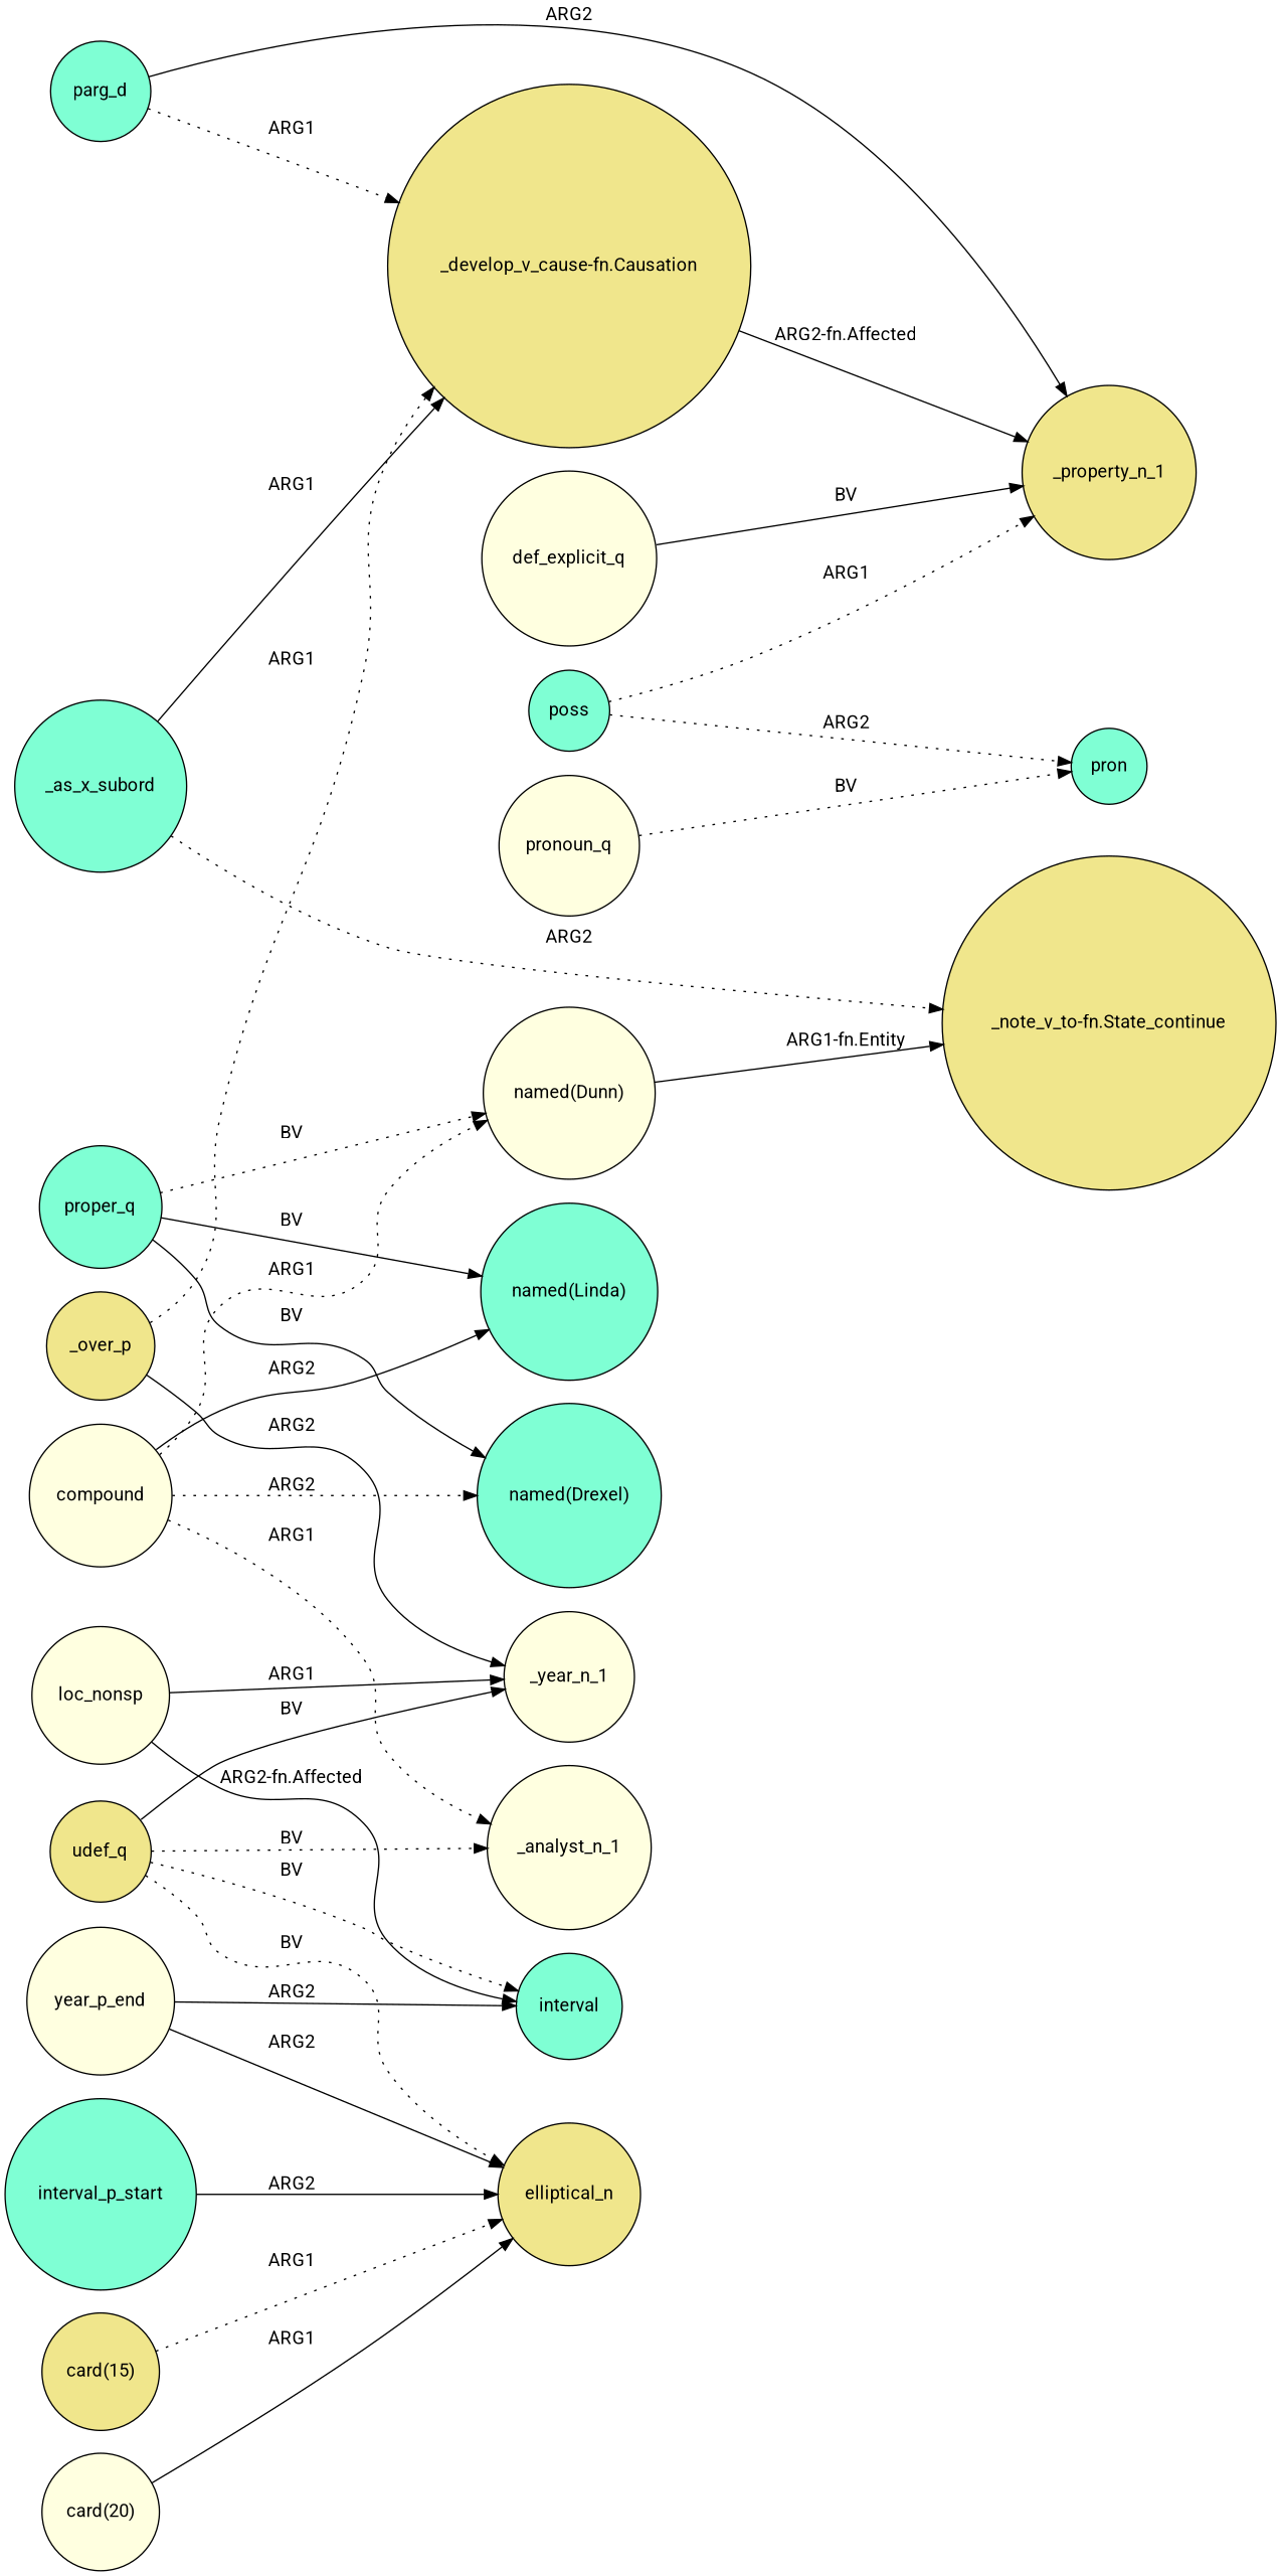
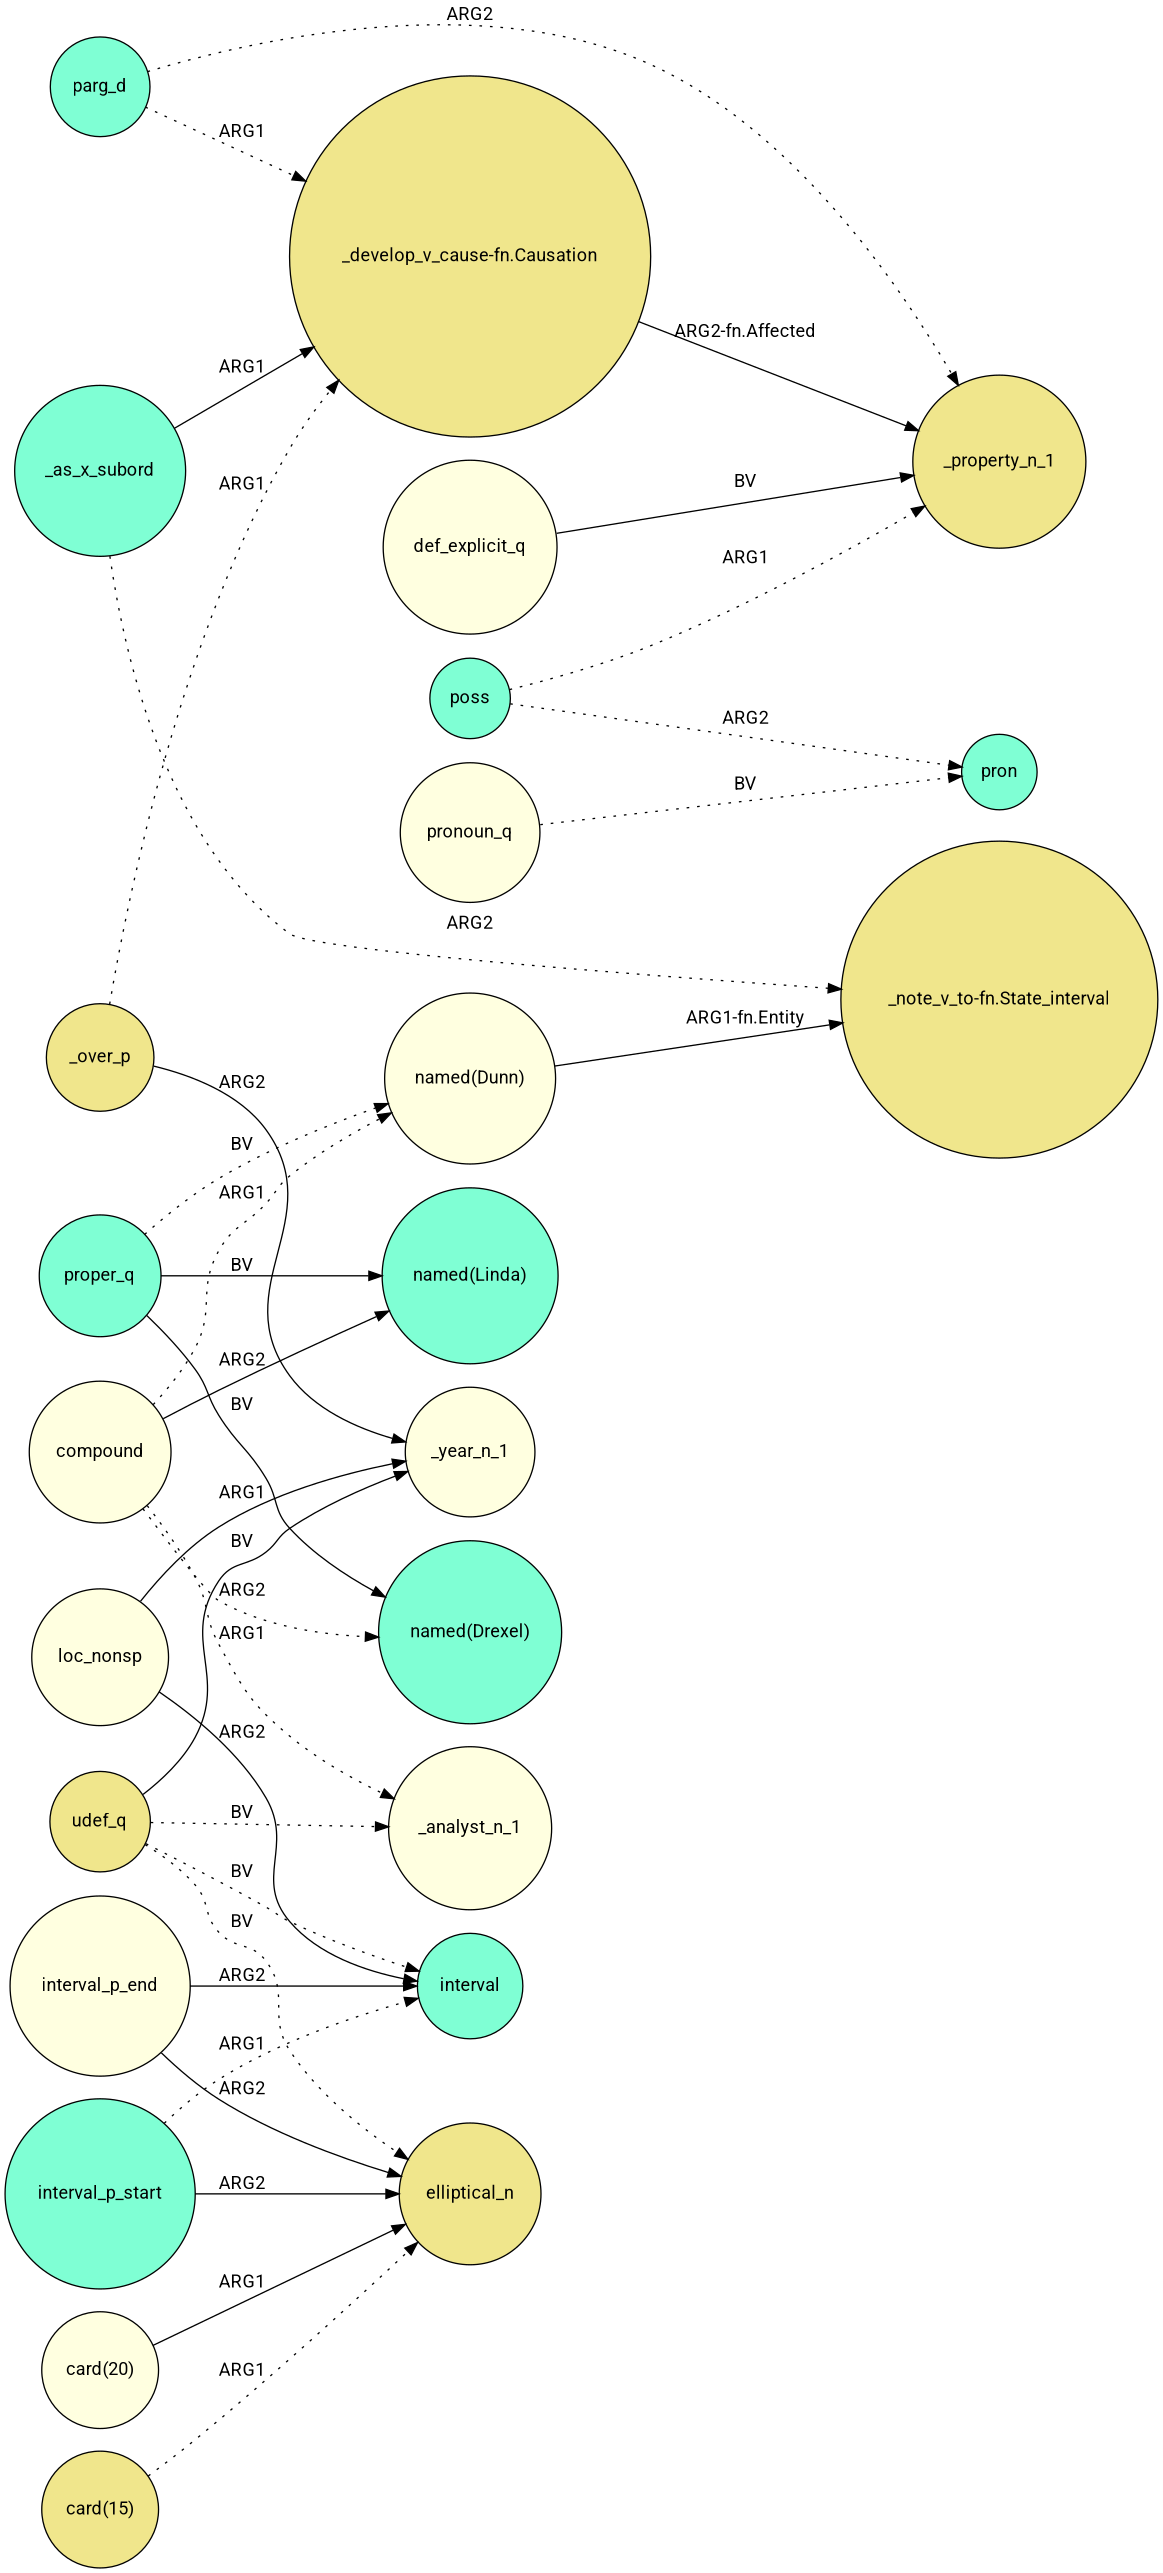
  digraph {
    fontname=Roboto
    rankdir=LR
    node [fillcolor=aquamarine fontname=Roboto shape=circle style=filled]
    edge [fontname=Roboto style=solid]
    interval
    loc_nonsp [fillcolor=lightyellow]
    _year_n_1 [fillcolor=lightyellow]
-   interval_p_end [fillcolor=lightyellow label=year_p_end]
+   interval_p_end [fillcolor=lightyellow]
    elliptical_n [fillcolor=khaki]
    _as_x_subord
-   "_note_v_to-fn.State_continue" [fillcolor=khaki]
+   "_note_v_to-fn.State_continue" [fillcolor=khaki label="_note_v_to-fn.State_interval"]
    "_develop_v_cause-fn.Causation" [fillcolor=khaki]
    _property_n_1 [fillcolor=khaki]
    "named(Dunn)" [fillcolor=lightyellow]
    _over_p [fillcolor=khaki]
    udef_q [fillcolor=khaki]
    _analyst_n_1 [fillcolor=lightyellow]
    interval_p_start
    "card(15)" [fillcolor=khaki]
    proper_q
    "named(Drexel)"
    "named(Linda)"
    parg_d
    pron
    pronoun_q [fillcolor=lightyellow]
    poss
    compound [fillcolor=lightyellow]
    def_explicit_q [fillcolor=lightyellow]
    "card(20)" [fillcolor=lightyellow]
-   loc_nonsp -> interval [label="ARG2-fn.Affected"]
+   loc_nonsp -> interval [label=ARG2]
    loc_nonsp -> _year_n_1 [label=ARG1]
    interval_p_end -> interval [label=ARG2]
    interval_p_end -> elliptical_n [label=ARG2]
    _as_x_subord -> "_note_v_to-fn.State_continue" [label=ARG2 style=dotted]
    _as_x_subord -> "_develop_v_cause-fn.Causation" [label=ARG1]
    "_develop_v_cause-fn.Causation" -> _property_n_1 [label="ARG2-fn.Affected"]
    "named(Dunn)" -> "_note_v_to-fn.State_continue" [label="ARG1-fn.Entity"]
    _over_p -> _year_n_1 [label=ARG2]
    _over_p -> "_develop_v_cause-fn.Causation" [label=ARG1 style=dotted]
    udef_q -> interval [label=BV style=dotted]
    udef_q -> _year_n_1 [label=BV]
    udef_q -> elliptical_n [label=BV style=dotted]
    udef_q -> _analyst_n_1 [label=BV style=dotted]
+   interval_p_start -> interval [label=ARG1 style=dotted]
    interval_p_start -> elliptical_n [label=ARG2]
    "card(15)" -> elliptical_n [label=ARG1 style=dotted]
    proper_q -> "named(Dunn)" [label=BV style=dotted]
    proper_q -> "named(Drexel)" [label=BV]
    proper_q -> "named(Linda)" [label=BV]
    parg_d -> "_develop_v_cause-fn.Causation" [label=ARG1 style=dotted]
-   parg_d -> _property_n_1 [label=ARG2]
+   parg_d -> _property_n_1 [label=ARG2 style=dotted]
    pronoun_q -> pron [label=BV style=dotted]
    poss -> _property_n_1 [label=ARG1 style=dotted]
    poss -> pron [label=ARG2 style=dotted]
    compound -> "named(Dunn)" [label=ARG1 style=dotted]
    compound -> _analyst_n_1 [label=ARG1 style=dotted]
    compound -> "named(Drexel)" [label=ARG2 style=dotted]
    compound -> "named(Linda)" [label=ARG2]
    def_explicit_q -> _property_n_1 [label=BV]
    "card(20)" -> elliptical_n [label=ARG1]
  }
